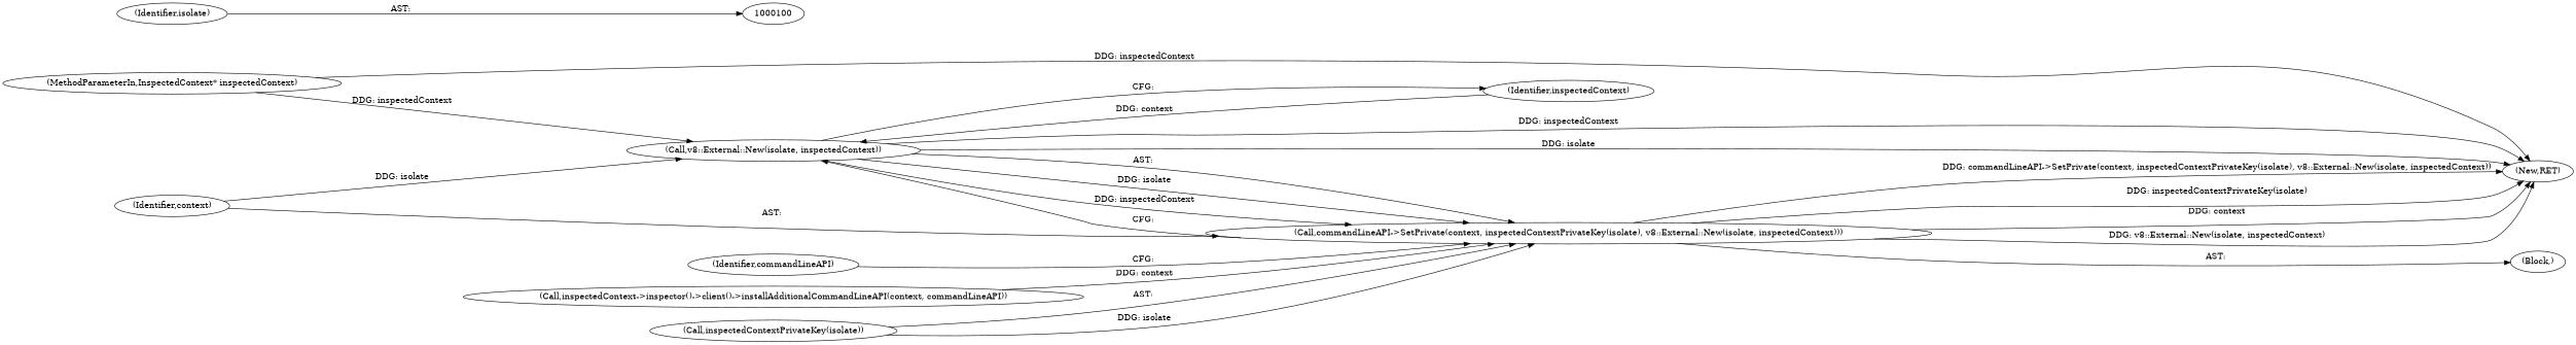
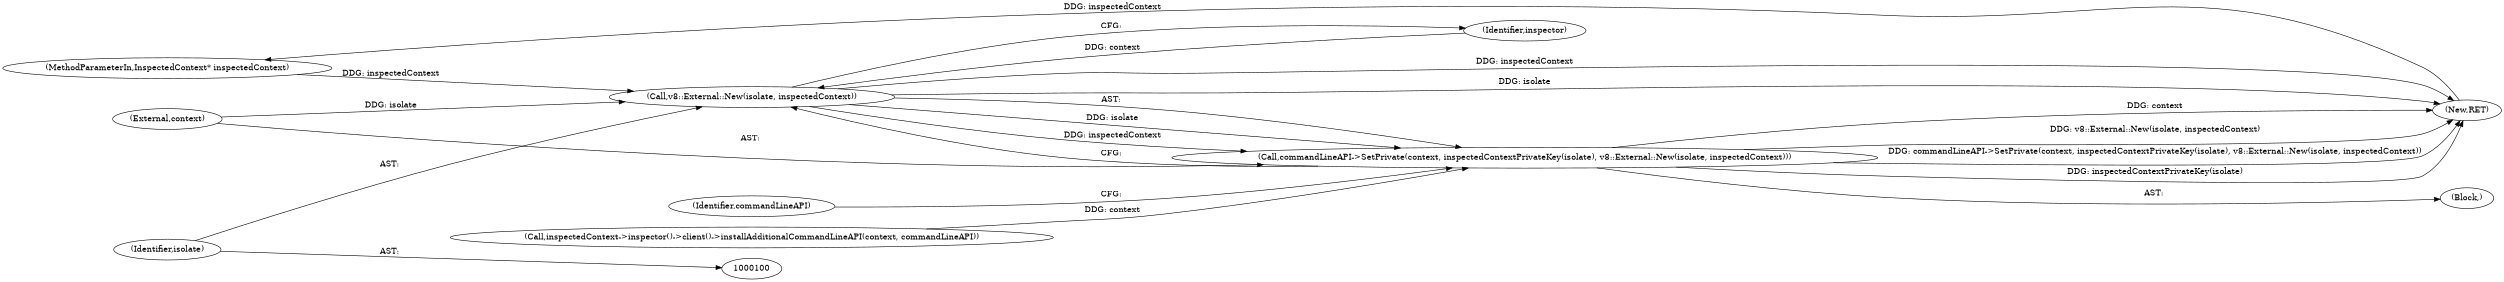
  digraph {
    rankdir=LR
    n1 [label="(MethodParameterIn,InspectedContext* inspectedContext)"]
    n2 [label="(Call,v8::External::New(isolate, inspectedContext))"]
    n3 [label="(New,RET)"]
    n4 [label="(Call,commandLineAPI->SetPrivate(context, inspectedContextPrivateKey(isolate), v8::External::New(isolate, inspectedContext)))"]
-   n5 [label="(Identifier,inspectedContext)"]
+   n5 [label="(Identifier,inspector)"]
    n6 [label="(Block,)"]
    n7 [label="(Identifier,isolate)"]
    1000100
-   n9 [label="(Identifier,context)"]
+   n9 [label="(External,context)"]
    n10 [label="(Identifier,commandLineAPI)"]
    n11 [label="(Call,inspectedContext->inspector()->client()->installAdditionalCommandLineAPI(context, commandLineAPI))"]
-   n12 [label="(Call,inspectedContextPrivateKey(isolate))"]
    n1 -> n2 [label="DDG: inspectedContext"]
-   n1 -> n3 [label="DDG: inspectedContext"]
+   n3 -> n1 [label="DDG: inspectedContext"]
    n2 -> n3 [label="DDG: inspectedContext"]
    n2 -> n3 [label="DDG: isolate"]
    n2 -> n4 [label="AST: "]
    n2 -> n4 [label="DDG: isolate"]
    n2 -> n4 [label="DDG: inspectedContext"]
    n2 -> n5 [label="CFG: "]
    n4 -> n2 [label="CFG: "]
    n4 -> n3 [label="DDG: context"]
    n4 -> n3 [label="DDG: v8::External::New(isolate, inspectedContext)"]
    n4 -> n3 [label="DDG: commandLineAPI->SetPrivate(context, inspectedContextPrivateKey(isolate), v8::External::New(isolate, inspectedContext))"]
    n4 -> n3 [label="DDG: inspectedContextPrivateKey(isolate)"]
    n4 -> n6 [label="AST: "]
    n5 -> n2 [label="DDG: context"]
+   n7 -> n2 [label="AST: "]
    n7 -> 1000100 [label="AST: "]
    n9 -> n2 [label="DDG: isolate"]
    n9 -> n4 [label="AST: "]
    n10 -> n4 [label="CFG: "]
    n11 -> n4 [label="DDG: context"]
-   n12 -> n4 [label="AST: "]
-   n12 -> n4 [label="DDG: isolate"]
  }
